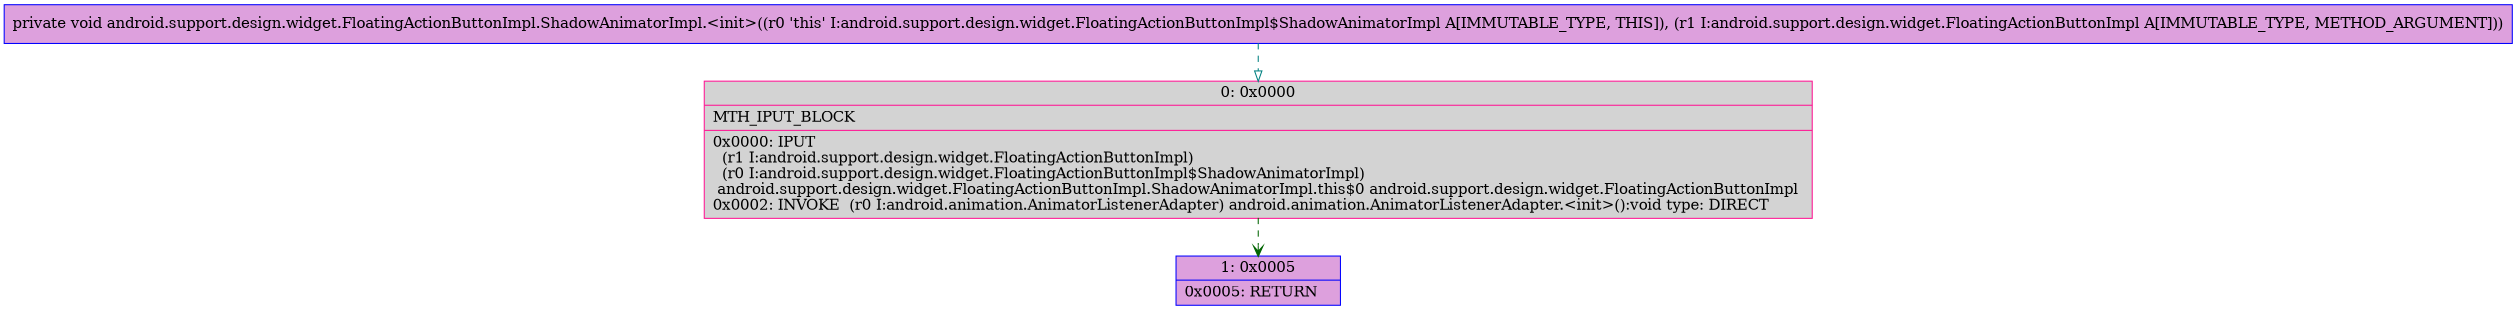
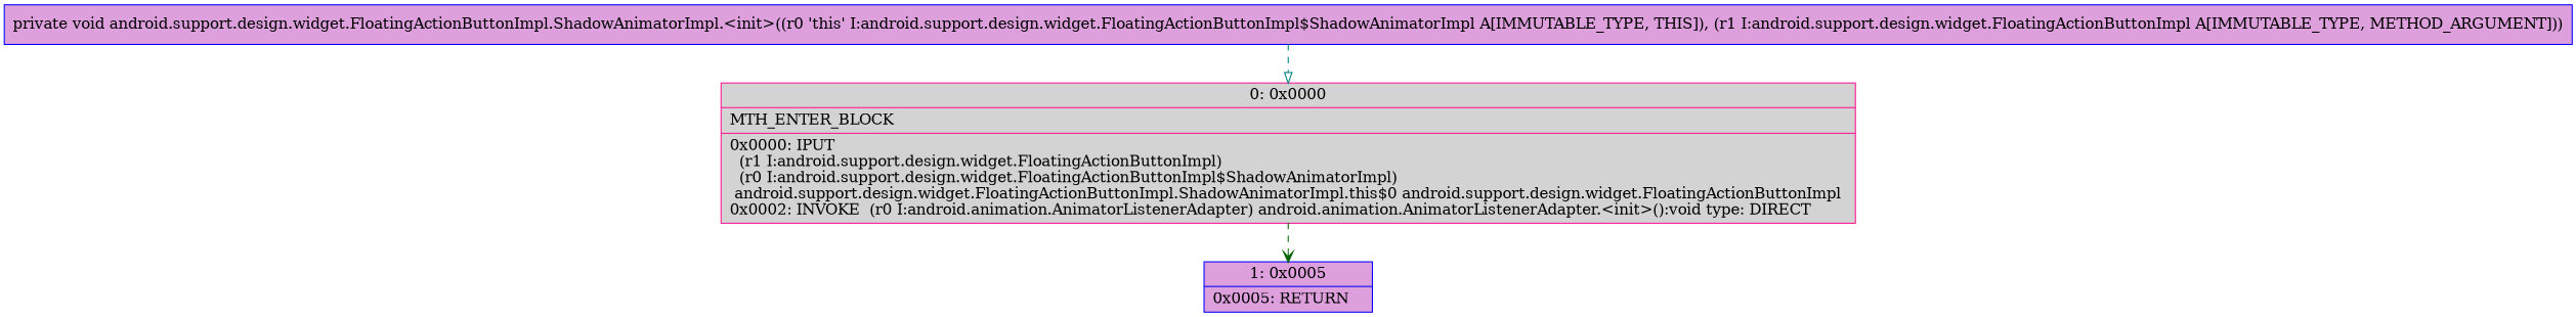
  digraph {
    node [shape=record style=filled fillcolor=plum color=blue]
    edge [style=dashed]
-   n1 [label="{0\:\ 0x0000|MTH_IPUT_BLOCK\l|0x0000: IPUT  \l  (r1 I:android.support.design.widget.FloatingActionButtonImpl)\l  (r0 I:android.support.design.widget.FloatingActionButtonImpl$ShadowAnimatorImpl)\l android.support.design.widget.FloatingActionButtonImpl.ShadowAnimatorImpl.this$0 android.support.design.widget.FloatingActionButtonImpl \l0x0002: INVOKE  (r0 I:android.animation.AnimatorListenerAdapter) android.animation.AnimatorListenerAdapter.\<init\>():void type: DIRECT \l}" fillcolor=lightgrey color=deeppink]
+   n1 [label="{0\:\ 0x0000|MTH_ENTER_BLOCK\l|0x0000: IPUT  \l  (r1 I:android.support.design.widget.FloatingActionButtonImpl)\l  (r0 I:android.support.design.widget.FloatingActionButtonImpl$ShadowAnimatorImpl)\l android.support.design.widget.FloatingActionButtonImpl.ShadowAnimatorImpl.this$0 android.support.design.widget.FloatingActionButtonImpl \l0x0002: INVOKE  (r0 I:android.animation.AnimatorListenerAdapter) android.animation.AnimatorListenerAdapter.\<init\>():void type: DIRECT \l}" fillcolor=lightgrey color=deeppink]
    n2 [label="{1\:\ 0x0005|0x0005: RETURN   \l}"]
    n3 [label="{private void android.support.design.widget.FloatingActionButtonImpl.ShadowAnimatorImpl.\<init\>((r0 'this' I:android.support.design.widget.FloatingActionButtonImpl$ShadowAnimatorImpl A[IMMUTABLE_TYPE, THIS]), (r1 I:android.support.design.widget.FloatingActionButtonImpl A[IMMUTABLE_TYPE, METHOD_ARGUMENT])) }"]
    n1 -> n2 [color=darkgreen arrowhead=vee]
    n3 -> n1 [color=teal arrowhead=onormal]
  }
